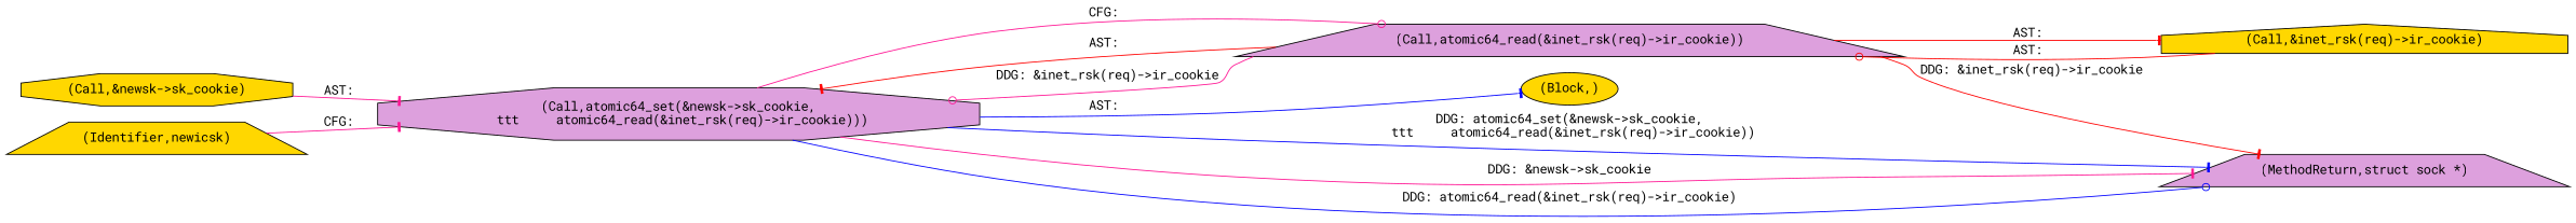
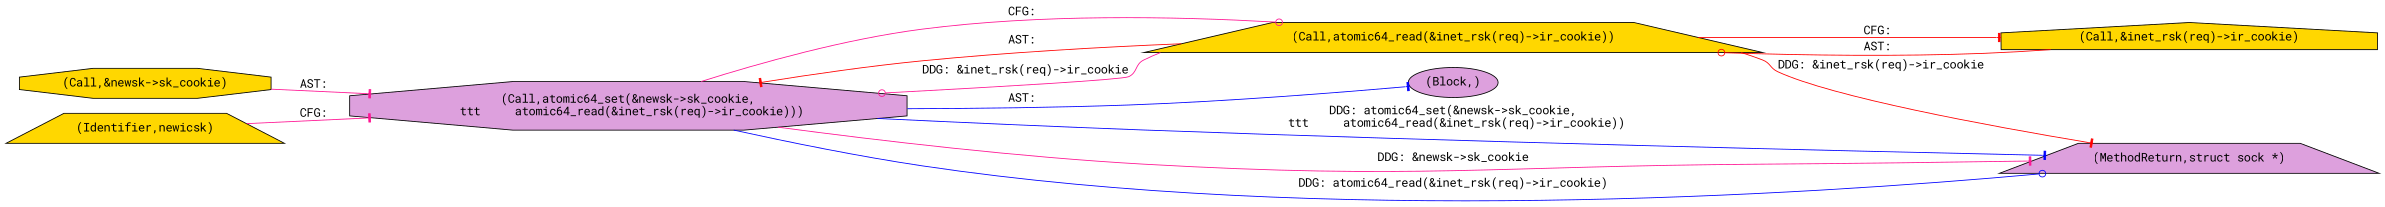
  digraph {
    fontname="Roboto Mono"
    rankdir=LR
    node [fillcolor=plum fontname="Roboto Mono" shape=trapezium style=filled]
    edge [arrowhead=tee color=deeppink fontname="Roboto Mono"]
    n1 [label="(Call,atomic64_set(&newsk->sk_cookie,\n \t\t\t     atomic64_read(&inet_rsk(req)->ir_cookie)))" shape=octagon]
-   n2 [label="(Call,atomic64_read(&inet_rsk(req)->ir_cookie))"]
-   n3 [fillcolor=gold label="(Block,)" shape=ellipse]
+   n2 [fillcolor=gold label="(Call,atomic64_read(&inet_rsk(req)->ir_cookie))"]
+   n3 [label="(Block,)" shape=ellipse]
    n4 [label="(MethodReturn,struct sock *)"]
    n5 [fillcolor=gold label="(Call,&inet_rsk(req)->ir_cookie)" shape=house]
    n6 [fillcolor=gold label="(Call,&newsk->sk_cookie)" shape=octagon]
    n7 [fillcolor=gold label="(Identifier,newicsk)"]
    n1 -> n2 [arrowhead=odot label="CFG: "]
    n1 -> n3 [color=blue label="AST: "]
    n1 -> n4 [color=blue label="DDG: atomic64_set(&newsk->sk_cookie,\n \t\t\t     atomic64_read(&inet_rsk(req)->ir_cookie))"]
    n1 -> n4 [label="DDG: &newsk->sk_cookie"]
    n1 -> n4 [arrowhead=odot color=blue label="DDG: atomic64_read(&inet_rsk(req)->ir_cookie)"]
    n2 -> n1 [color=red label="AST: "]
    n2 -> n1 [arrowhead=odot label="DDG: &inet_rsk(req)->ir_cookie"]
    n2 -> n4 [color=red label="DDG: &inet_rsk(req)->ir_cookie"]
-   n2 -> n5 [color=red label="AST: "]
+   n2 -> n5 [color=red label="CFG: "]
    n5 -> n2 [arrowhead=odot color=red label="AST: "]
    n6 -> n1 [label="AST: "]
    n7 -> n1 [label="CFG: "]
  }
